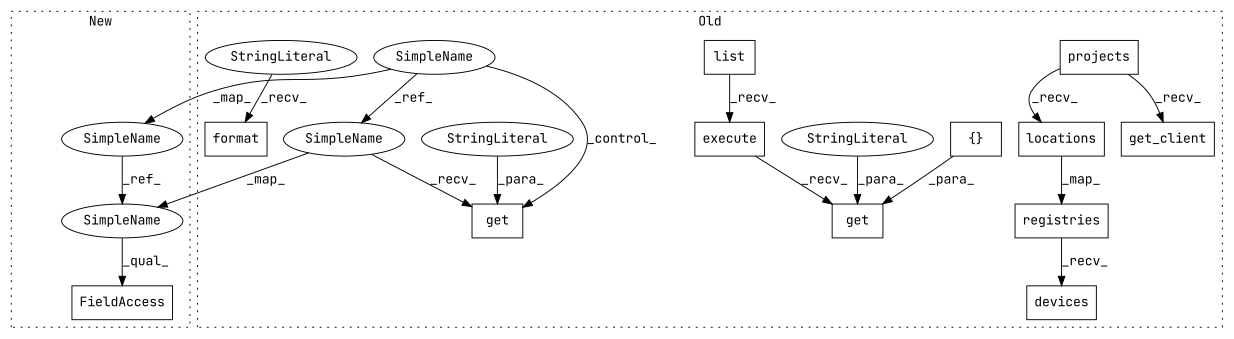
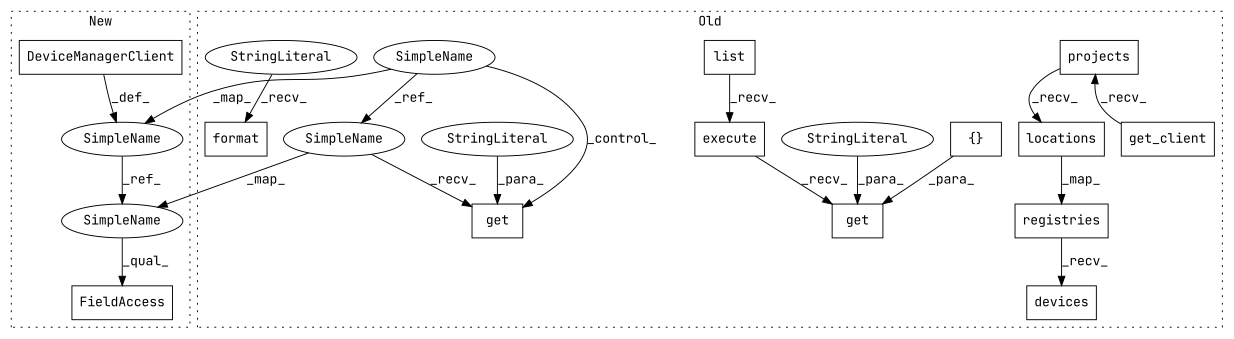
  digraph {
    fontname="JetBrains Mono"
    node [a=32 fontname="JetBrains Mono" l=6 s=3623 shape=box]
    edge [fontname="JetBrains Mono"]
    n1 [l="4,1" label=get s="3628,3653"]
    n2 [l=10 label=projects s=3529]
    n3 [l="11,1" label=get_client s="3372,3403"]
    n4 [l=12 label=registries s=3552]
    n5 [l=11 label=locations s=3540]
    n6 [l="4,1" label=get s="3754,3762"]
    n7 [a=42 label=SimpleName s=3717 shape=ellipse]
    n8 [a=4 l=2 label="{}" s=3651]
    n9 [l="5,1" label=list s="3575,3616"]
    n10 [a=45 l=4 label=StringLiteral s=3758 shape=ellipse]
    n11 [l=9 label=execute s=3618]
    n12 [a=45 l=9 label=StringLiteral s=3632 shape=ellipse]
    n13 [l=9 label=devices s=3565]
    n14 [l="7,1" label=format s="3465,3507"]
    n15 [a=45 l=40 label=StringLiteral s=3424 shape=ellipse]
    n16 [a=42 label=SimpleName s=3747 shape=ellipse]
+   n17 [l=21 label=DeviceManagerClient s=3374]
    n18 [a=22 l=9 label=FieldAccess]
    n19 [a=42 label=SimpleName s=3593 shape=ellipse]
    n20 [a=42 label=SimpleName shape=ellipse]
    subgraph cluster_1 {
      label=Old
      style=dotted
      n1
      n2
      n3
      n4
      n5
      n6
      n7
      n8
      n9
      n10
      n11
      n12
      n13
      n14
      n15
      n16
    }
    subgraph cluster_2 {
      label=New
      style=dotted
+     n17
      n18
      n19
      n20
    }
    n2 -> n5 [label=_recv_]
-   n2 -> n3 [label=_recv_]
+   n3 -> n2 [label=_recv_]
    n4 -> n13 [label=_recv_]
    n5 -> n4 [label=_map_]
    n7 -> n6 [label=_control_]
    n7 -> n16 [label=_ref_]
    n7 -> n19 [label=_map_]
    n8 -> n1 [label=_para_]
    n9 -> n11 [label=_recv_]
    n10 -> n6 [label=_para_]
    n11 -> n1 [label=_recv_]
    n12 -> n1 [label=_para_]
    n15 -> n14 [label=_recv_]
    n16 -> n6 [label=_recv_]
    n16 -> n20 [label=_map_]
+   n17 -> n19 [label=_def_]
    n19 -> n20 [label=_ref_]
    n20 -> n18 [label=_qual_]
  }
